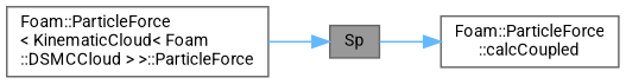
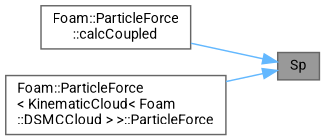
  digraph {
    rankdir=RL
    fontname=Roboto
    node [color=grey40 fillcolor=white fontname=Roboto fontsize=10 shape=box style=filled]
    edge [color=steelblue1 dir=back fontname=Roboto fontsize=10 labelfontname=Helvetica labelfontsize=10 style=solid]
    n1 [color=gray40 fillcolor=grey60 fontcolor=black height=0.2 label=Sp width=0.4]
    n2 [height=0.2 label="Foam::ParticleForce\l::calcCoupled" width=0.4]
    n3 [height=0.2 label="Foam::ParticleForce\l\< KinematicCloud\< Foam\l::DSMCCloud \> \>::ParticleForce" width=0.4]
-   n2 -> n1
+   n1 -> n2
    n1 -> n3
  }
